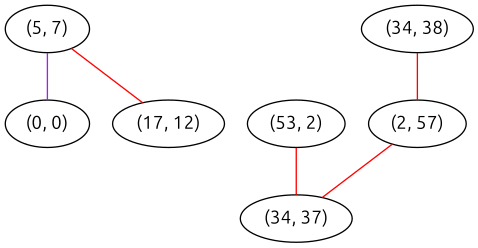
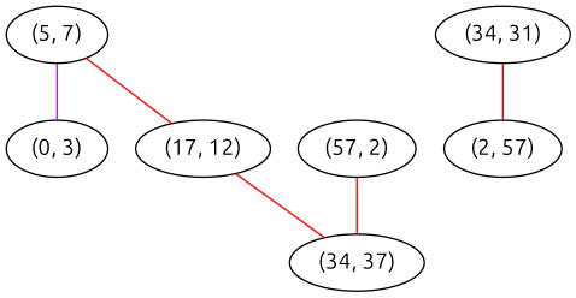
  graph {
    fontname=Ubuntu
    node [fontname=Ubuntu]
    edge [color=red fontname=Ubuntu weight=1]
    n1 [label="(2, 57)"]
-   "(34, 38)"
+   "(34, 38)" [label="(34, 31)"]
    "(5, 7)"
-   "(0, 0)"
+   "(0, 0)" [label="(0, 3)"]
    "(17, 12)"
    "(34, 37)"
-   "(57, 2)" [label="(53, 2)"]
+   "(57, 2)"
    "(34, 38)" -- n1
    "(5, 7)" -- "(0, 0)" [color=purple weight=4]
    "(5, 7)" -- "(17, 12)"
-   n1 -- "(34, 37)"
+   "(17, 12)" -- "(34, 37)"
    "(57, 2)" -- "(34, 37)"
  }
